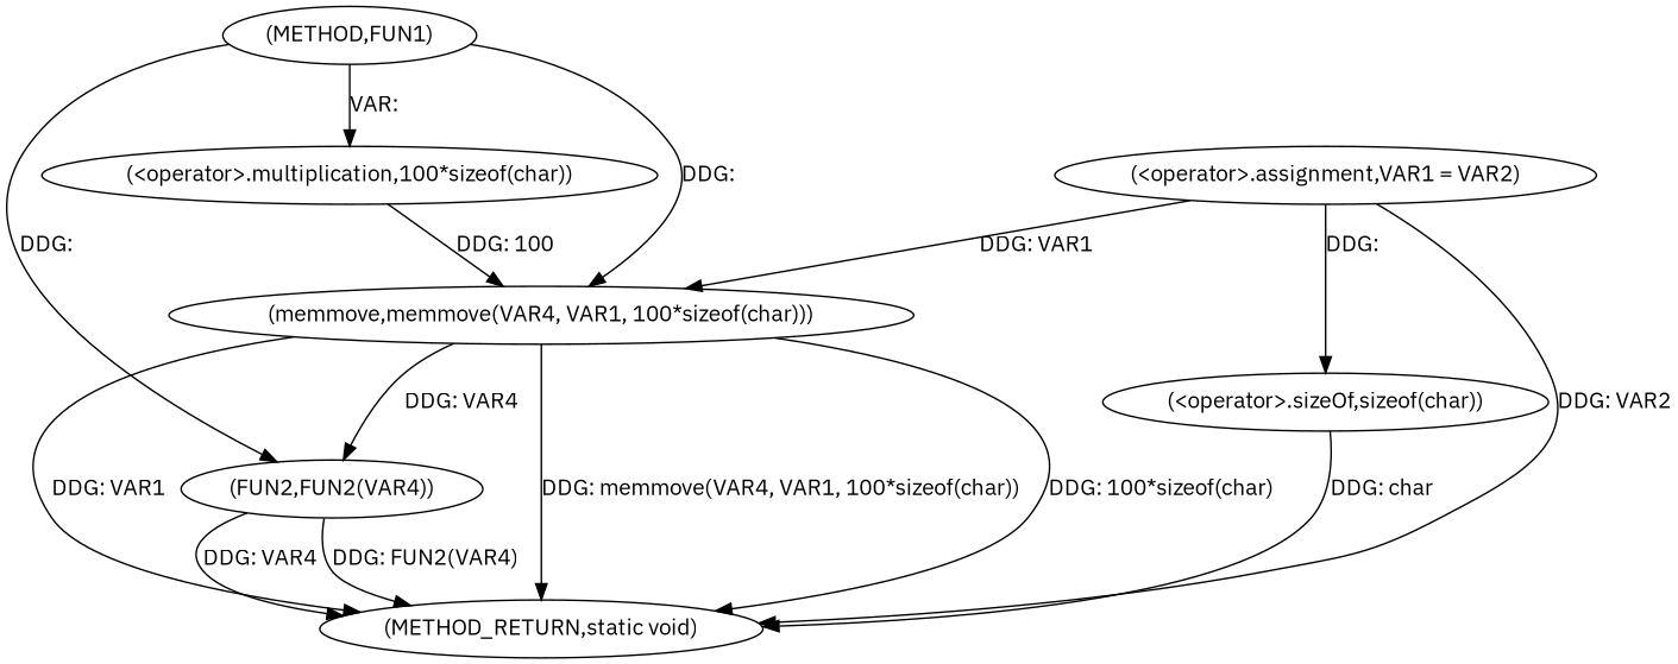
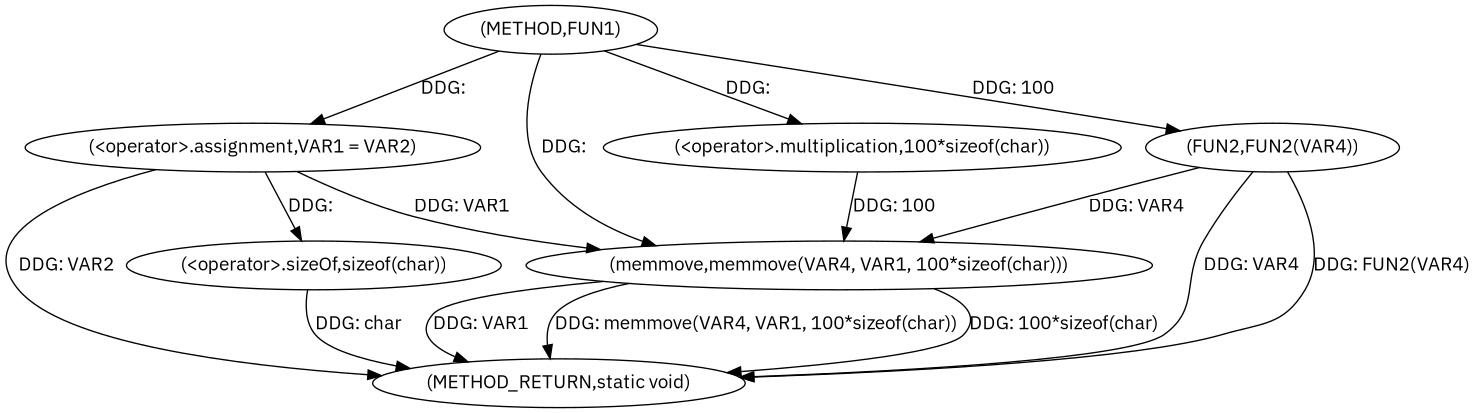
  digraph {
    fontname="IBM Plex Sans"
    node [fontname="IBM Plex Sans"]
    edge [fontname="IBM Plex Sans"]
    n1 [label="(METHOD,FUN1)"]
    n2 [label="(<operator>.assignment,VAR1 = VAR2)"]
    n3 [label="(memmove,memmove(VAR4, VAR1, 100*sizeof(char)))"]
    n4 [label="(<operator>.multiplication,100*sizeof(char))"]
    n5 [label="(FUN2,FUN2(VAR4))"]
    n6 [label="(<operator>.sizeOf,sizeof(char))"]
    n7 [label="(METHOD_RETURN,static void)"]
+   n1 -> n2 [label="DDG: "]
    n1 -> n3 [label="DDG: "]
-   n1 -> n4 [label="VAR: "]
-   n1 -> n5 [label="DDG: "]
+   n1 -> n4 [label="DDG: "]
+   n1 -> n5 [label="DDG: 100"]
    n2 -> n3 [label="DDG: VAR1"]
    n2 -> n6 [label="DDG: "]
    n2 -> n7 [label="DDG: VAR2"]
-   n3 -> n5 [label="DDG: VAR4"]
+   n5 -> n3 [label="DDG: VAR4"]
    n3 -> n7 [label="DDG: 100*sizeof(char)"]
    n3 -> n7 [label="DDG: VAR1"]
    n3 -> n7 [label="DDG: memmove(VAR4, VAR1, 100*sizeof(char))"]
    n4 -> n3 [label="DDG: 100"]
    n5 -> n7 [label="DDG: FUN2(VAR4)"]
    n5 -> n7 [label="DDG: VAR4"]
    n6 -> n7 [label="DDG: char"]
  }
